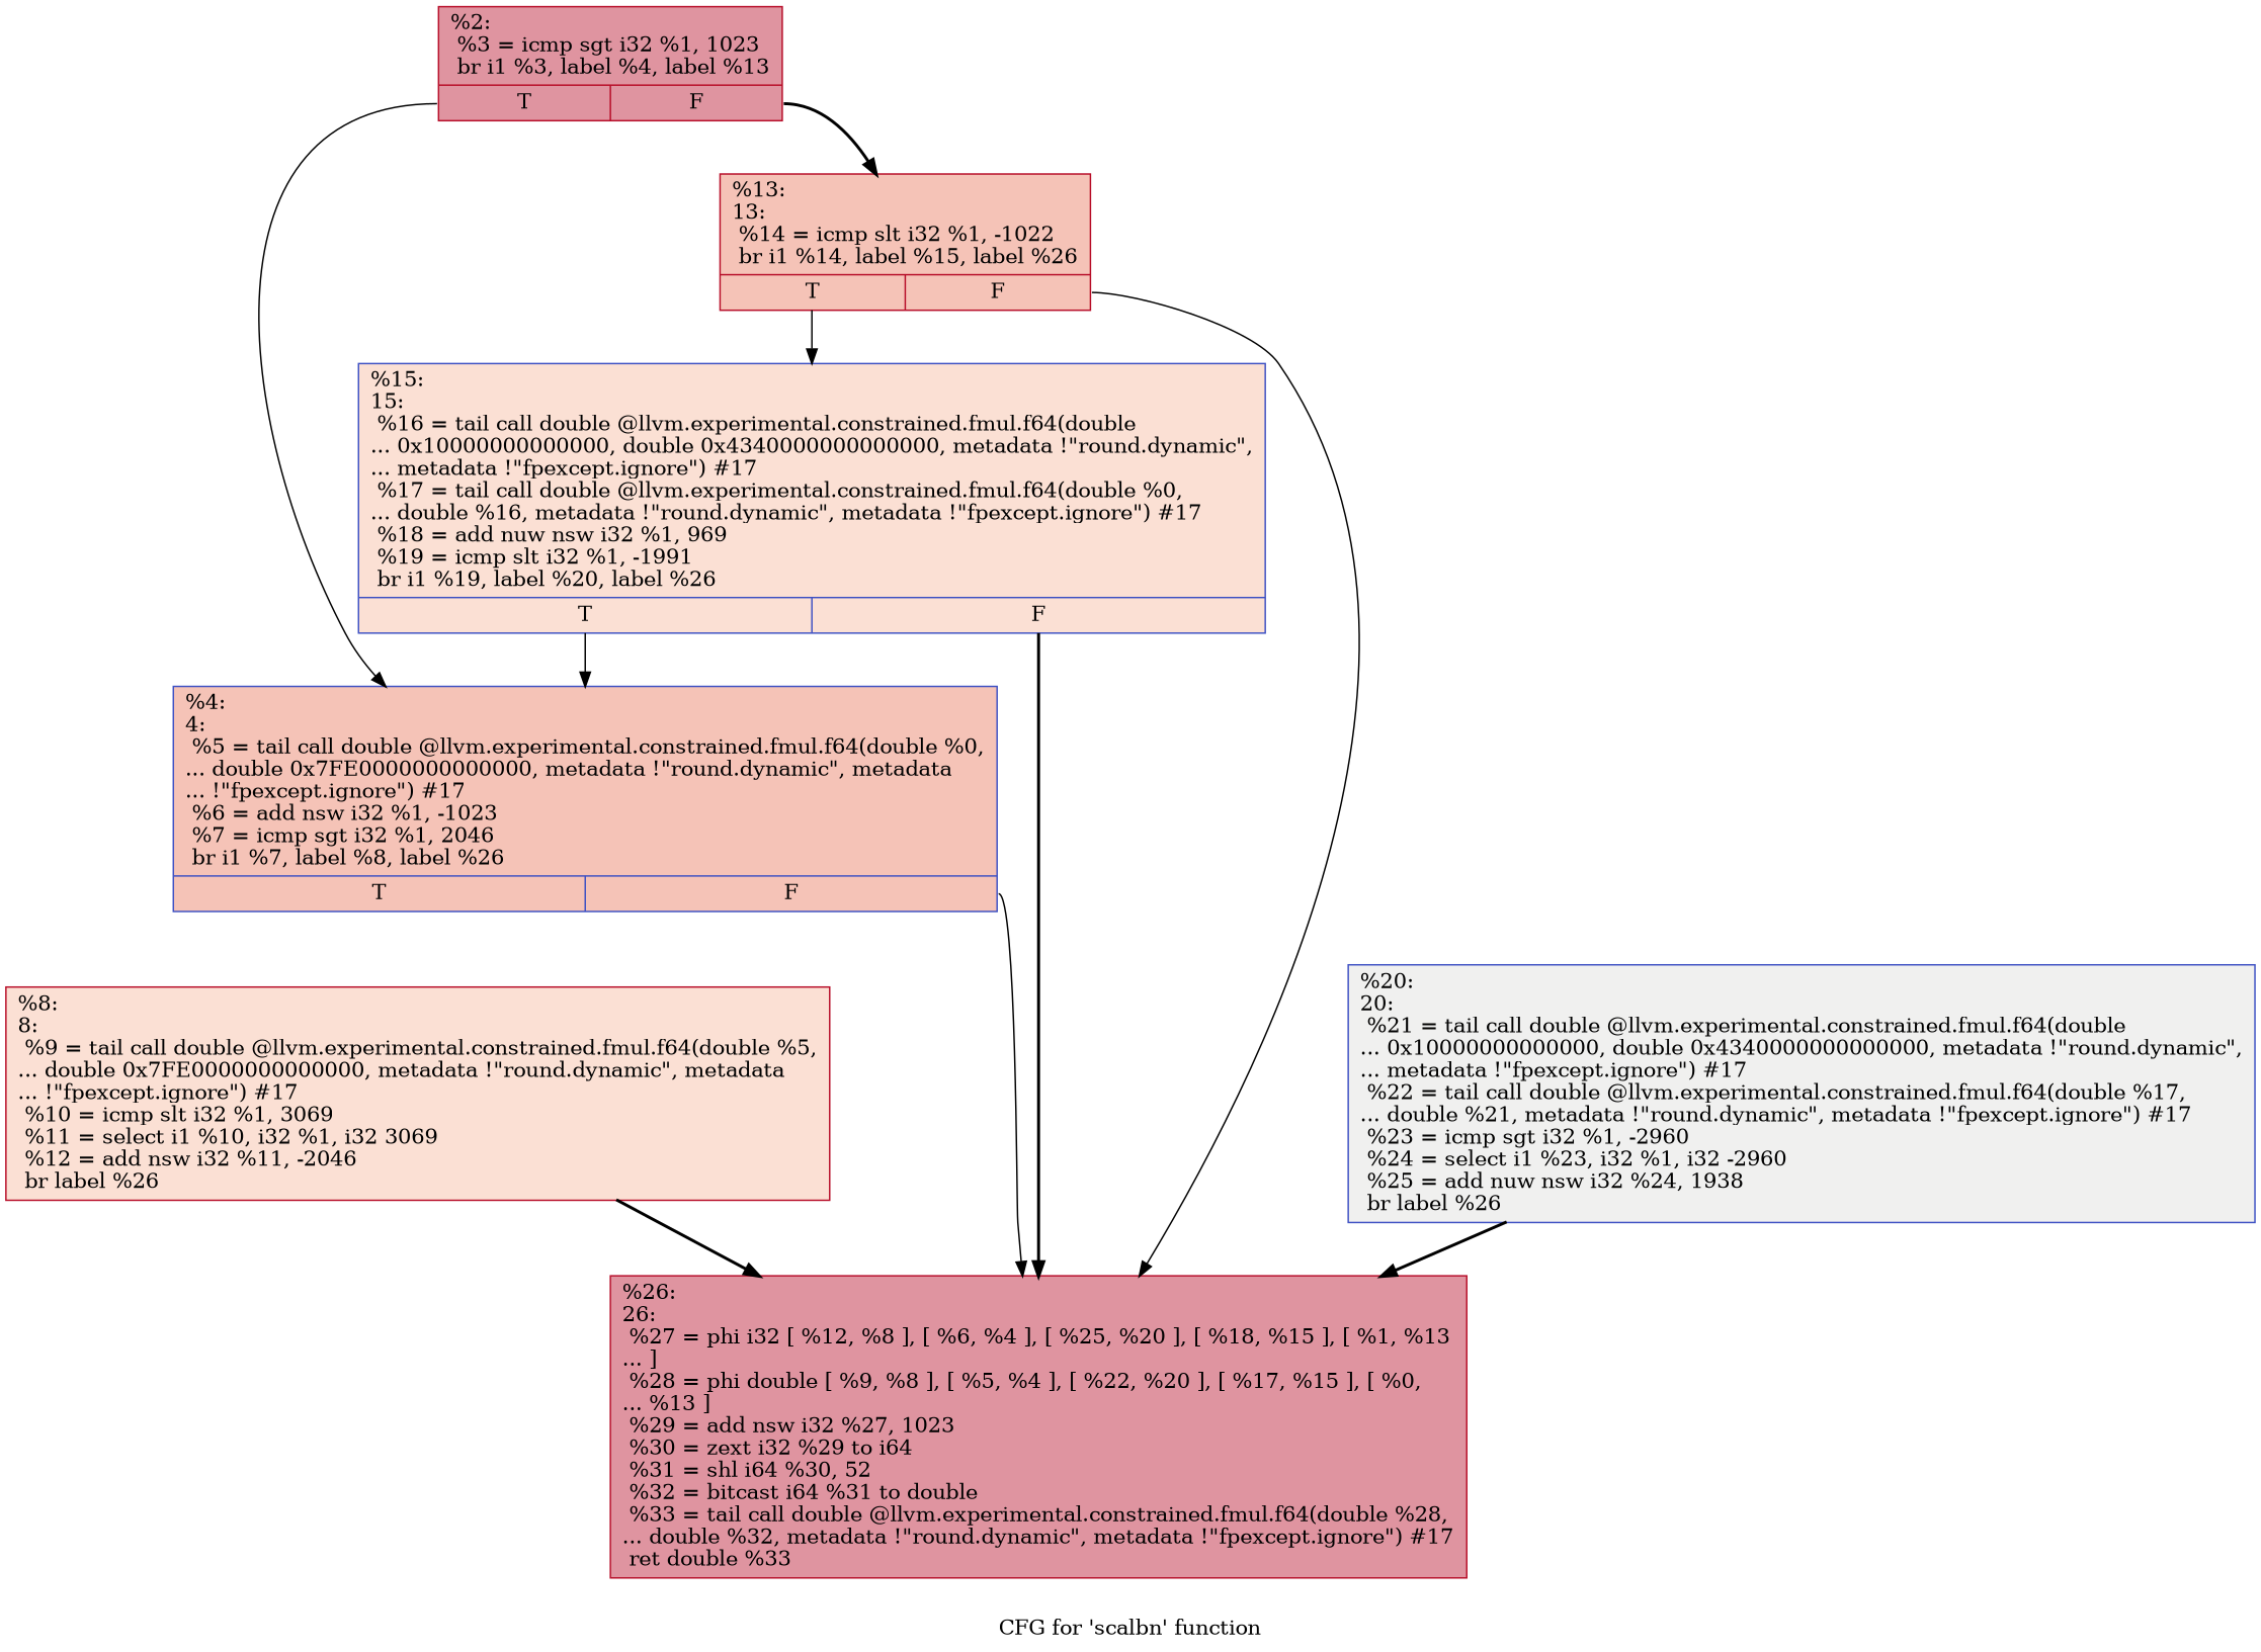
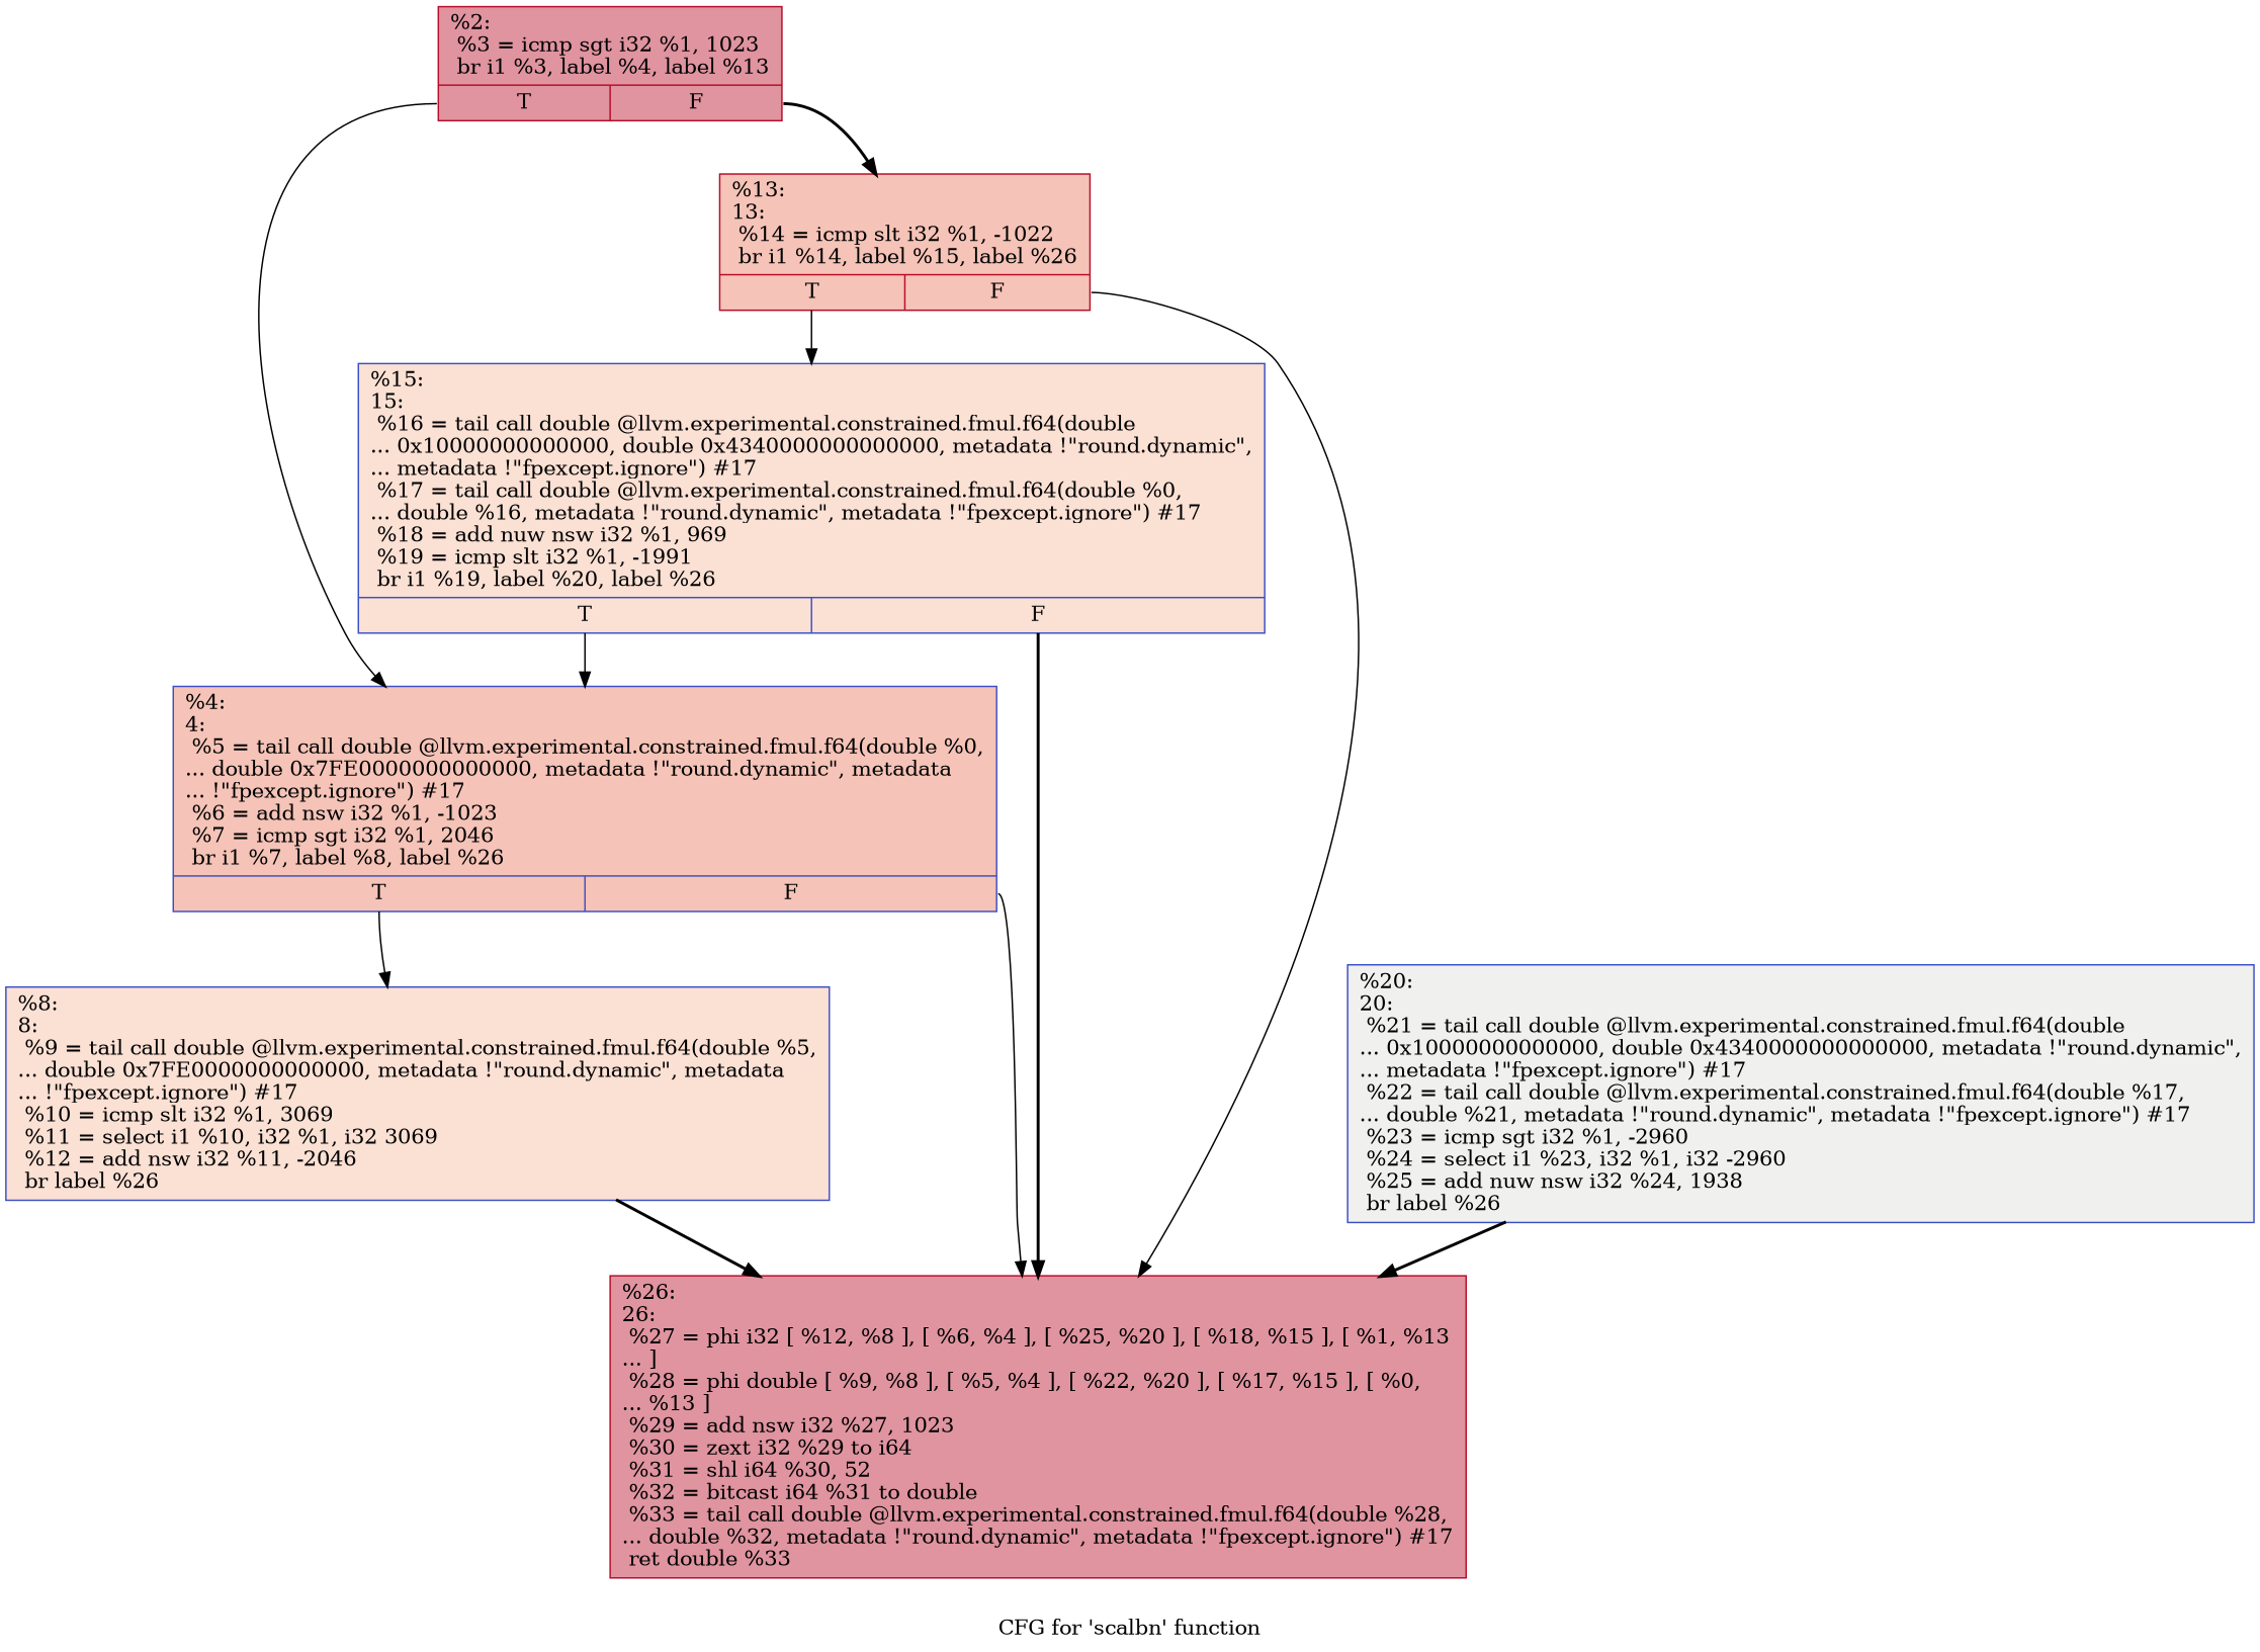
  digraph {
    label="CFG for 'scalbn' function"
    node [color="#3d50c3ff" fillcolor="#b70d2870" shape=record style=filled]
    edge [style=solid tailport=s0]
    n1 [color="#b70d28ff" label="{%2:\l  %3 = icmp sgt i32 %1, 1023\l  br i1 %3, label %4, label %13\l|{<s0>T|<s1>F}}"]
    n2 [fillcolor="#e8765c70" label="{%4:\l4:                                                \l  %5 = tail call double @llvm.experimental.constrained.fmul.f64(double %0,\l... double 0x7FE0000000000000, metadata !\"round.dynamic\", metadata\l... !\"fpexcept.ignore\") #17\l  %6 = add nsw i32 %1, -1023\l  %7 = icmp sgt i32 %1, 2046\l  br i1 %7, label %8, label %26\l|{<s0>T|<s1>F}}"]
    n3 [color="#b70d28ff" fillcolor="#e8765c70" label="{%13:\l13:                                               \l  %14 = icmp slt i32 %1, -1022\l  br i1 %14, label %15, label %26\l|{<s0>T|<s1>F}}"]
-   n4 [color="#b70d28ff" fillcolor="#f7b99e70" label="{%8:\l8:                                                \l  %9 = tail call double @llvm.experimental.constrained.fmul.f64(double %5,\l... double 0x7FE0000000000000, metadata !\"round.dynamic\", metadata\l... !\"fpexcept.ignore\") #17\l  %10 = icmp slt i32 %1, 3069\l  %11 = select i1 %10, i32 %1, i32 3069\l  %12 = add nsw i32 %11, -2046\l  br label %26\l}"]
+   n4 [fillcolor="#f7b99e70" label="{%8:\l8:                                                \l  %9 = tail call double @llvm.experimental.constrained.fmul.f64(double %5,\l... double 0x7FE0000000000000, metadata !\"round.dynamic\", metadata\l... !\"fpexcept.ignore\") #17\l  %10 = icmp slt i32 %1, 3069\l  %11 = select i1 %10, i32 %1, i32 3069\l  %12 = add nsw i32 %11, -2046\l  br label %26\l}"]
    n5 [color="#b70d28ff" label="{%26:\l26:                                               \l  %27 = phi i32 [ %12, %8 ], [ %6, %4 ], [ %25, %20 ], [ %18, %15 ], [ %1, %13\l... ]\l  %28 = phi double [ %9, %8 ], [ %5, %4 ], [ %22, %20 ], [ %17, %15 ], [ %0,\l... %13 ]\l  %29 = add nsw i32 %27, 1023\l  %30 = zext i32 %29 to i64\l  %31 = shl i64 %30, 52\l  %32 = bitcast i64 %31 to double\l  %33 = tail call double @llvm.experimental.constrained.fmul.f64(double %28,\l... double %32, metadata !\"round.dynamic\", metadata !\"fpexcept.ignore\") #17\l  ret double %33\l}"]
    n6 [fillcolor="#f7b99e70" label="{%15:\l15:                                               \l  %16 = tail call double @llvm.experimental.constrained.fmul.f64(double\l... 0x10000000000000, double 0x4340000000000000, metadata !\"round.dynamic\",\l... metadata !\"fpexcept.ignore\") #17\l  %17 = tail call double @llvm.experimental.constrained.fmul.f64(double %0,\l... double %16, metadata !\"round.dynamic\", metadata !\"fpexcept.ignore\") #17\l  %18 = add nuw nsw i32 %1, 969\l  %19 = icmp slt i32 %1, -1991\l  br i1 %19, label %20, label %26\l|{<s0>T|<s1>F}}"]
    n7 [fillcolor="#dedcdb70" label="{%20:\l20:                                               \l  %21 = tail call double @llvm.experimental.constrained.fmul.f64(double\l... 0x10000000000000, double 0x4340000000000000, metadata !\"round.dynamic\",\l... metadata !\"fpexcept.ignore\") #17\l  %22 = tail call double @llvm.experimental.constrained.fmul.f64(double %17,\l... double %21, metadata !\"round.dynamic\", metadata !\"fpexcept.ignore\") #17\l  %23 = icmp sgt i32 %1, -2960\l  %24 = select i1 %23, i32 %1, i32 -2960\l  %25 = add nuw nsw i32 %24, 1938\l  br label %26\l}"]
    n1 -> n2
    n1 -> n3 [style=bold tailport=s1]
+   n2 -> n4
    n2 -> n5 [tailport=s1]
    n3 -> n5 [tailport=s1]
    n3 -> n6
    n4 -> n5 [style=bold]
    n6 -> n2
    n6 -> n5 [style=bold tailport=s1]
    n7 -> n5 [style=bold]
  }
